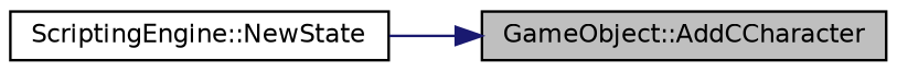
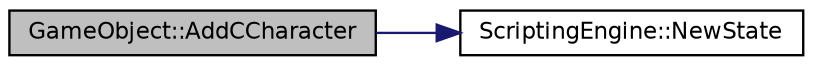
  digraph {
    rankdir=RL
    node [color=black fontname=Helvetica fontsize=10 shape=record style=filled]
    n1 [fillcolor=grey75 fontcolor=black height=0.2 label="GameObject::AddCCharacter" width=0.4]
    n2 [fillcolor=white height=0.2 label="ScriptingEngine::NewState" width=0.4]
-   n1 -> n2 [color=midnightblue dir=back fontname=Helvetica fontsize=10 labelfontname=Helvetica labelfontsize=10 style=solid]
+   n2 -> n1 [color=midnightblue dir=back fontname=Helvetica fontsize=10 labelfontname=Helvetica labelfontsize=10 style=solid]
  }
